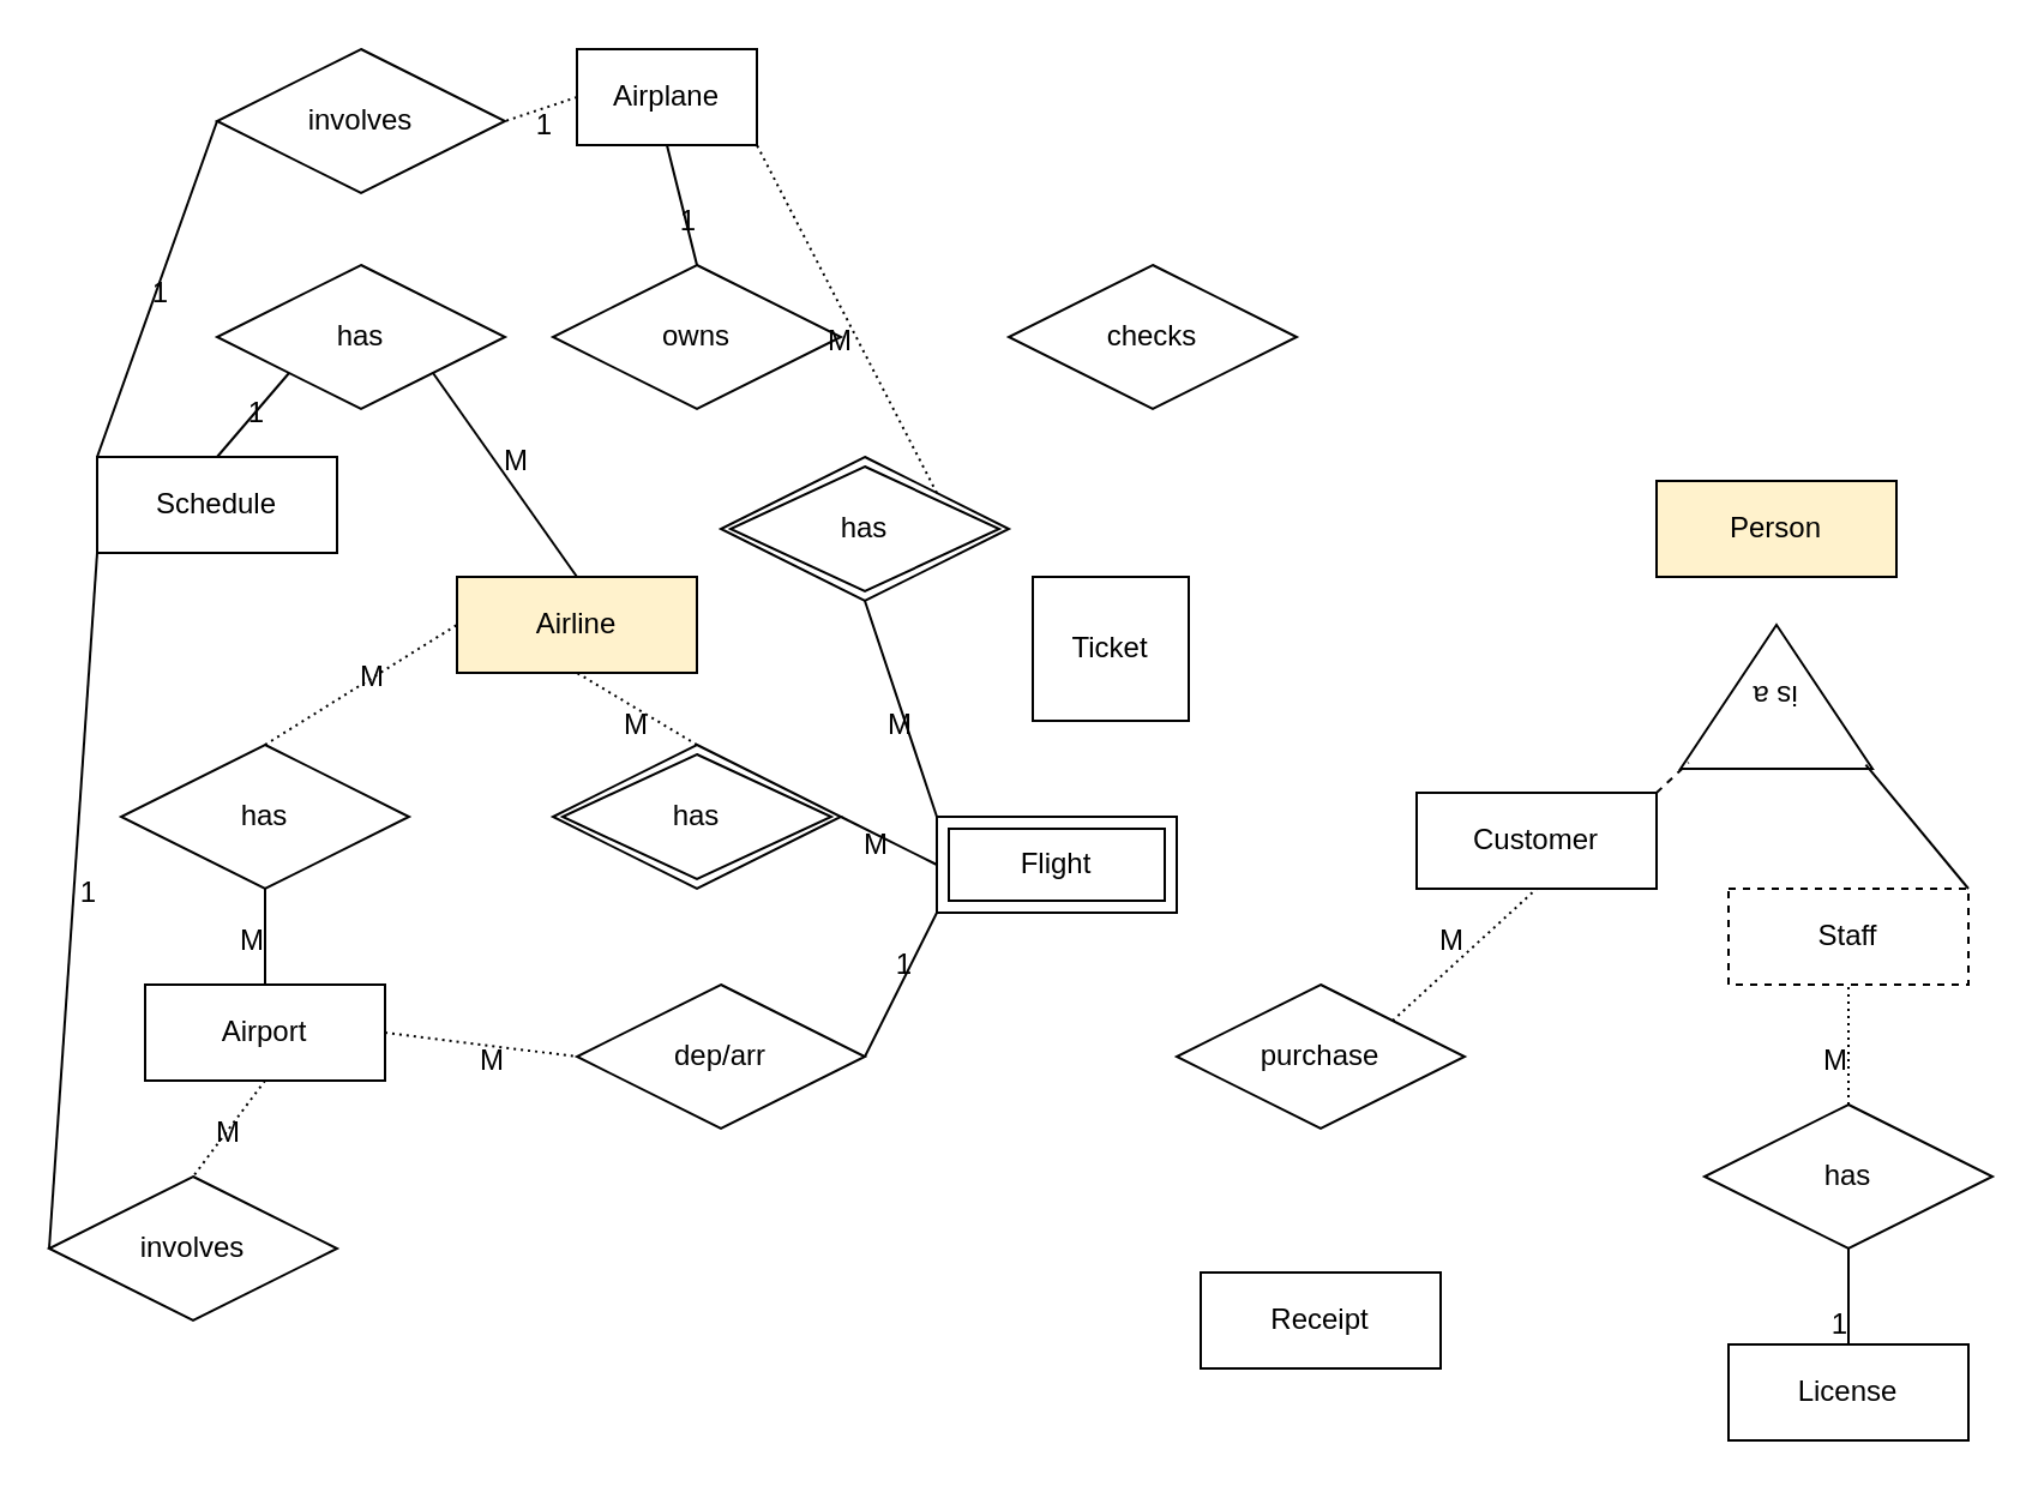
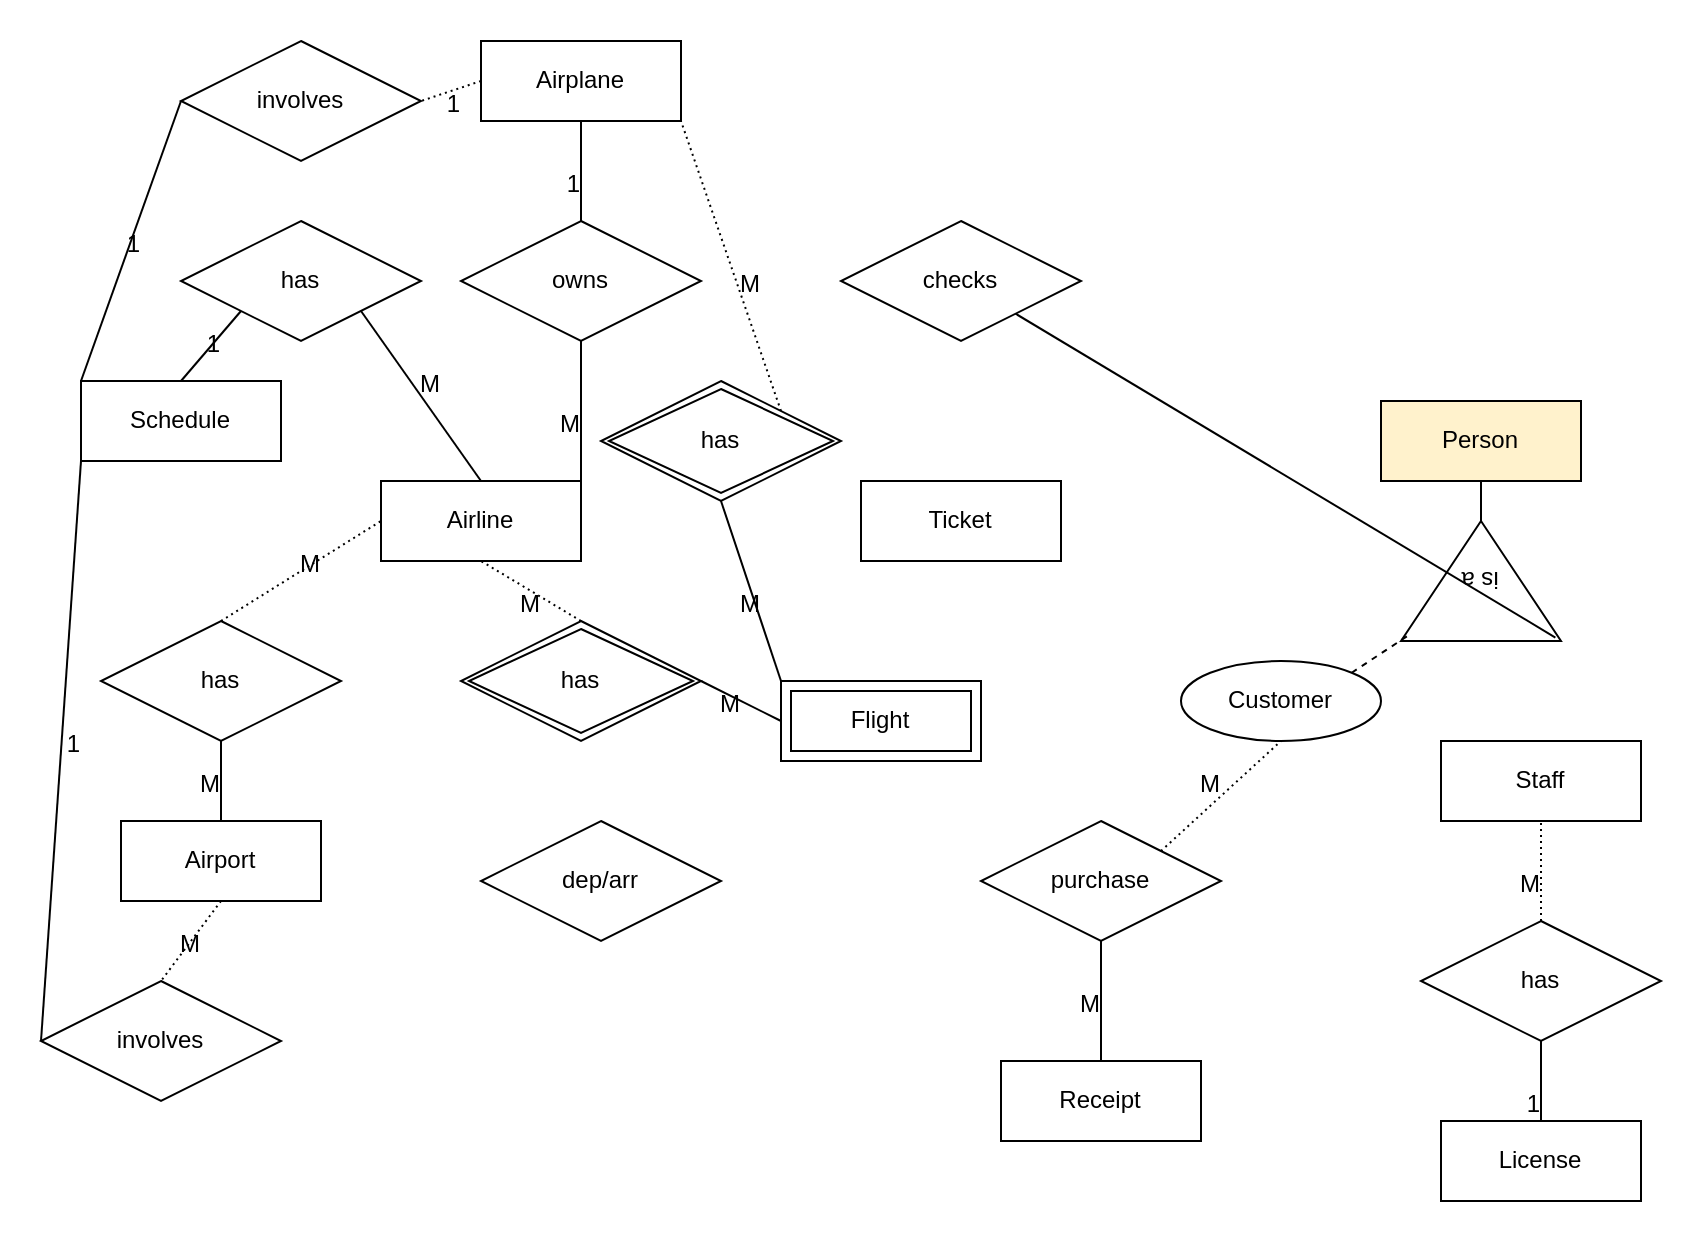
  <mxCell id="0" />
  <mxCell id="1" parent="0" />
- <mxCell id="2" value="Airline" style="whiteSpace=wrap;html=1;align=center;fillColor=#fff2cc;" vertex="1" parent="1"><mxGeometry x="190" y="240" width="100" height="40" as="geometry" /></mxCell>
+ <mxCell id="2" value="Airline" style="whiteSpace=wrap;html=1;align=center;" vertex="1" parent="1"><mxGeometry x="190" y="240" width="100" height="40" as="geometry" /></mxCell>
  <mxCell id="3" value="Airport" style="whiteSpace=wrap;html=1;align=center;" vertex="1" parent="1"><mxGeometry x="60" y="410" width="100" height="40" as="geometry" /></mxCell>
  <mxCell id="4" value="Receipt" style="whiteSpace=wrap;html=1;align=center;" vertex="1" parent="1"><mxGeometry x="500" y="530" width="100" height="40" as="geometry" /></mxCell>
- <mxCell id="5" value="Airplane" style="whiteSpace=wrap;html=1;align=center;" vertex="1" parent="1"><mxGeometry x="240" y="20" width="75" height="40" as="geometry" /></mxCell>
- <mxCell id="6" value="Ticket" style="whiteSpace=wrap;html=1;align=center;" vertex="1" parent="1"><mxGeometry x="430" y="240" width="65" height="60" as="geometry" /></mxCell>
- <mxCell id="7" value="Staff" style="whiteSpace=wrap;html=1;align=center;dashed=1;" vertex="1" parent="1"><mxGeometry x="720" y="370" width="100" height="40" as="geometry" /></mxCell>
+ <mxCell id="5" value="Airplane" style="whiteSpace=wrap;html=1;align=center;" vertex="1" parent="1"><mxGeometry x="240" y="20" width="100" height="40" as="geometry" /></mxCell>
+ <mxCell id="6" value="Ticket" style="whiteSpace=wrap;html=1;align=center;" vertex="1" parent="1"><mxGeometry x="430" y="240" width="100" height="40" as="geometry" /></mxCell>
+ <mxCell id="7" value="Staff" style="whiteSpace=wrap;html=1;align=center;" vertex="1" parent="1"><mxGeometry x="720" y="370" width="100" height="40" as="geometry" /></mxCell>
  <mxCell id="8" value="Person" style="whiteSpace=wrap;html=1;align=center;fillColor=#fff2cc;" vertex="1" parent="1"><mxGeometry x="690" y="200" width="100" height="40" as="geometry" /></mxCell>
- <mxCell id="9" value="Customer" style="whiteSpace=wrap;html=1;align=center;" vertex="1" parent="1"><mxGeometry x="590" y="330" width="100" height="40" as="geometry" /></mxCell>
+ <mxCell id="9" value="Customer" style="ellipse;whiteSpace=wrap;html=1;align=center;" vertex="1" parent="1"><mxGeometry x="590" y="330" width="100" height="40" as="geometry" /></mxCell>
  <mxCell id="10" value="License" style="whiteSpace=wrap;html=1;align=center;" vertex="1" parent="1"><mxGeometry x="720" y="560" width="100" height="40" as="geometry" /></mxCell>
  <mxCell id="11" value="is a" style="triangle;whiteSpace=wrap;html=1;direction=south;rotation=-180;" vertex="1" parent="1"><mxGeometry x="700" y="260" width="80" height="60" as="geometry" /></mxCell>
+ <mxCell id="12" value="" style="endArrow=none;html=1;rounded=0;exitX=0.5;exitY=1;exitDx=0;exitDy=0;entryX=1;entryY=0.5;entryDx=0;entryDy=0;" edge="1" parent="1" source="8" target="11"><mxGeometry relative="1" as="geometry"><mxPoint x="740" y="230" as="sourcePoint" /><mxPoint x="690" y="360" as="targetPoint" /></mxGeometry></mxCell>
  <mxCell id="13" value="" style="endArrow=none;html=1;rounded=0;exitX=1;exitY=0;exitDx=0;exitDy=0;entryX=0.043;entryY=0.042;entryDx=0;entryDy=0;entryPerimeter=0;dashed=1;" edge="1" parent="1" source="9" target="11"><mxGeometry relative="1" as="geometry"><mxPoint x="540" y="418.89" as="sourcePoint" /><mxPoint x="700" y="418.89" as="targetPoint" /></mxGeometry></mxCell>
- <mxCell id="14" value="" style="endArrow=none;html=1;rounded=0;entryX=1;entryY=0;entryDx=0;entryDy=0;exitX=0.029;exitY=0.965;exitDx=0;exitDy=0;exitPerimeter=0;" edge="1" parent="1" source="11" target="7"><mxGeometry relative="1" as="geometry"><mxPoint x="790" y="239.05" as="sourcePoint" /><mxPoint x="950" y="239.05" as="targetPoint" /></mxGeometry></mxCell>
+ <mxCell id="14" value="" style="endArrow=none;html=1;rounded=0;exitX=0.029;exitY=0.965;exitDx=0;exitDy=0;exitPerimeter=0;" edge="1" parent="1" source="11" target="32"><mxGeometry relative="1" as="geometry"><mxPoint x="790" y="239.05" as="sourcePoint" /><mxPoint x="950" y="239.05" as="targetPoint" /></mxGeometry></mxCell>
  <mxCell id="15" value="" style="endArrow=none;html=1;rounded=0;dashed=1;dashPattern=1 2;entryX=0.5;entryY=1;entryDx=0;entryDy=0;exitX=0.5;exitY=0;exitDx=0;exitDy=0;" edge="1" parent="1" source="17" target="7"><mxGeometry relative="1" as="geometry"><mxPoint x="390" y="490" as="sourcePoint" /><mxPoint x="550" y="490" as="targetPoint" /></mxGeometry></mxCell>
  <mxCell id="16" value="M" style="resizable=0;html=1;align=right;verticalAlign=bottom;" connectable="0" vertex="1" parent="15"><mxGeometry x="1" relative="1" as="geometry"><mxPoint y="40" as="offset" /></mxGeometry></mxCell>
  <mxCell id="17" value="has" style="shape=rhombus;perimeter=rhombusPerimeter;whiteSpace=wrap;html=1;align=center;" vertex="1" parent="1"><mxGeometry x="710" y="460" width="120" height="60" as="geometry" /></mxCell>
  <mxCell id="18" value="" style="endArrow=none;html=1;rounded=0;entryX=0.5;entryY=1;entryDx=0;entryDy=0;exitX=0.5;exitY=0;exitDx=0;exitDy=0;" edge="1" parent="1" source="10" target="17"><mxGeometry relative="1" as="geometry"><mxPoint x="470" y="550" as="sourcePoint" /><mxPoint x="630" y="550" as="targetPoint" /></mxGeometry></mxCell>
  <mxCell id="19" value="1" style="resizable=0;html=1;align=right;verticalAlign=bottom;" connectable="0" vertex="1" parent="18"><mxGeometry x="1" relative="1" as="geometry"><mxPoint y="40" as="offset" /></mxGeometry></mxCell>
  <mxCell id="20" value="Schedule" style="whiteSpace=wrap;html=1;align=center;" vertex="1" parent="1"><mxGeometry x="40" y="190" width="100" height="40" as="geometry" /></mxCell>
  <mxCell id="21" value="owns" style="shape=rhombus;perimeter=rhombusPerimeter;whiteSpace=wrap;html=1;align=center;" vertex="1" parent="1"><mxGeometry x="230" y="110" width="120" height="60" as="geometry" /></mxCell>
  <mxCell id="22" value="" style="endArrow=none;html=1;rounded=0;entryX=0.5;entryY=0;entryDx=0;entryDy=0;exitX=0.5;exitY=1;exitDx=0;exitDy=0;" edge="1" parent="1" source="5" target="21"><mxGeometry relative="1" as="geometry"><mxPoint x="70" y="-40" as="sourcePoint" /><mxPoint y="100" as="targetPoint" x="10" /></mxGeometry></mxCell>
  <mxCell id="23" value="1" style="resizable=0;html=1;align=right;verticalAlign=bottom;" connectable="0" vertex="1" parent="22"><mxGeometry x="1" relative="1" as="geometry"><mxPoint y="-10" as="offset" /></mxGeometry></mxCell>
  <mxCell id="24" value="" style="endArrow=none;html=1;rounded=0;exitX=0.5;exitY=1;exitDx=0;exitDy=0;entryX=0.5;entryY=0;entryDx=0;entryDy=0;" edge="1" parent="1" source="26" target="3"><mxGeometry relative="1" as="geometry"><mxPoint x="-50" y="240" as="sourcePoint" /><mxPoint x="110" y="240" as="targetPoint" /></mxGeometry></mxCell>
  <mxCell id="25" value="M" style="resizable=0;html=1;align=right;verticalAlign=bottom;" connectable="0" vertex="1" parent="24"><mxGeometry x="1" relative="1" as="geometry"><mxPoint y="-10" as="offset" /></mxGeometry></mxCell>
  <mxCell id="26" value="has" style="shape=rhombus;perimeter=rhombusPerimeter;whiteSpace=wrap;html=1;align=center;" vertex="1" parent="1"><mxGeometry x="50" y="310" width="120" height="60" as="geometry" /></mxCell>
  <mxCell id="27" value="" style="endArrow=none;html=1;rounded=0;dashed=1;dashPattern=1 2;exitX=0.5;exitY=0;exitDx=0;exitDy=0;entryX=0;entryY=0.5;entryDx=0;entryDy=0;" edge="1" parent="1" source="26" target="2"><mxGeometry relative="1" as="geometry"><mxPoint x="220" y="410" as="sourcePoint" /><mxPoint x="390" y="430" as="targetPoint" /></mxGeometry></mxCell>
  <mxCell id="28" value="M" style="resizable=0;html=1;align=right;verticalAlign=bottom;" connectable="0" vertex="1" parent="27"><mxGeometry x="1" relative="1" as="geometry"><mxPoint x="-30" y="30" as="offset" /></mxGeometry></mxCell>
  <mxCell id="29" value="Flight" style="shape=ext;margin=3;double=1;whiteSpace=wrap;html=1;align=center;" vertex="1" parent="1"><mxGeometry x="390" y="340" width="100" height="40" as="geometry" /></mxCell>
+ <mxCell id="30" value="" style="endArrow=none;html=1;rounded=0;exitX=1;exitY=0;exitDx=0;exitDy=0;entryX=0.5;entryY=1;entryDx=0;entryDy=0;" edge="1" parent="1" source="2" target="21"><mxGeometry relative="1" as="geometry"><mxPoint x="279.52" y="240" as="sourcePoint" /><mxPoint x="280" as="targetPoint" y="170" /></mxGeometry></mxCell>
+ <mxCell id="31" value="M" style="resizable=0;html=1;align=right;verticalAlign=bottom;" connectable="0" vertex="1" parent="30"><mxGeometry x="1" relative="1" as="geometry"><mxPoint y="50" as="offset" /></mxGeometry></mxCell>
  <mxCell id="32" value="checks" style="shape=rhombus;perimeter=rhombusPerimeter;whiteSpace=wrap;html=1;align=center;" vertex="1" parent="1"><mxGeometry x="420" y="110" width="120" height="60" as="geometry" /></mxCell>
  <mxCell id="33" value="has" style="shape=rhombus;double=1;perimeter=rhombusPerimeter;whiteSpace=wrap;html=1;align=center;" vertex="1" parent="1"><mxGeometry x="300" y="190" width="120" height="60" as="geometry" /></mxCell>
  <mxCell id="34" value="has" style="shape=rhombus;double=1;perimeter=rhombusPerimeter;whiteSpace=wrap;html=1;align=center;" vertex="1" parent="1"><mxGeometry x="230" y="310" width="120" height="60" as="geometry" /></mxCell>
  <mxCell id="35" value="" style="endArrow=none;html=1;rounded=0;exitX=0;exitY=0;exitDx=0;exitDy=0;entryX=0.5;entryY=1;entryDx=0;entryDy=0;" edge="1" parent="1" source="29" target="33"><mxGeometry relative="1" as="geometry"><mxPoint x="300" y="250" as="sourcePoint" /><mxPoint x="300" y="180" as="targetPoint" /></mxGeometry></mxCell>
  <mxCell id="36" value="M" style="resizable=0;html=1;align=right;verticalAlign=bottom;" connectable="0" vertex="1" parent="35"><mxGeometry x="1" relative="1" as="geometry"><mxPoint x="20" y="60" as="offset" /></mxGeometry></mxCell>
  <mxCell id="37" value="" style="endArrow=none;html=1;rounded=0;dashed=1;dashPattern=1 2;entryX=1;entryY=1;entryDx=0;entryDy=0;exitX=1;exitY=0;exitDx=0;exitDy=0;" edge="1" parent="1" source="33" target="5"><mxGeometry relative="1" as="geometry"><mxPoint x="400" y="150" as="sourcePoint" /><mxPoint x="340" y="80" as="targetPoint" /></mxGeometry></mxCell>
  <mxCell id="38" value="M" style="resizable=0;html=1;align=right;verticalAlign=bottom;" connectable="0" vertex="1" parent="37"><mxGeometry x="1" relative="1" as="geometry"><mxPoint x="40" y="90" as="offset" /></mxGeometry></mxCell>
  <mxCell id="39" value="" style="endArrow=none;html=1;rounded=0;dashed=1;dashPattern=1 2;entryX=0.5;entryY=1;entryDx=0;entryDy=0;exitX=0.5;exitY=0;exitDx=0;exitDy=0;" edge="1" parent="1" source="34" target="2"><mxGeometry relative="1" as="geometry"><mxPoint x="400" y="215" as="sourcePoint" /><mxPoint x="350" y="70" as="targetPoint" /></mxGeometry></mxCell>
  <mxCell id="40" value="M" style="resizable=0;html=1;align=right;verticalAlign=bottom;" connectable="0" vertex="1" parent="39"><mxGeometry x="1" relative="1" as="geometry"><mxPoint x="30" y="30" as="offset" /></mxGeometry></mxCell>
  <mxCell id="41" value="" style="endArrow=none;html=1;rounded=0;entryX=1;entryY=0.5;entryDx=0;entryDy=0;exitX=0;exitY=0.5;exitDx=0;exitDy=0;" edge="1" parent="1" source="29" target="34"><mxGeometry relative="1" as="geometry"><mxPoint x="370" y="370" as="sourcePoint" /><mxPoint x="370" y="260" as="targetPoint" /></mxGeometry></mxCell>
  <mxCell id="42" value="M" style="resizable=0;html=1;align=right;verticalAlign=bottom;" connectable="0" vertex="1" parent="41"><mxGeometry x="1" relative="1" as="geometry"><mxPoint x="20" y="20" as="offset" /></mxGeometry></mxCell>
  <mxCell id="43" value="dep/arr" style="shape=rhombus;perimeter=rhombusPerimeter;whiteSpace=wrap;html=1;align=center;" vertex="1" parent="1"><mxGeometry x="240" y="410" width="120" height="60" as="geometry" /></mxCell>
- <mxCell id="44" value="" style="endArrow=none;html=1;rounded=0;dashed=1;dashPattern=1 2;exitX=1;exitY=0.5;exitDx=0;exitDy=0;entryX=0;entryY=0.5;entryDx=0;entryDy=0;" edge="1" parent="1" source="3" target="43"><mxGeometry relative="1" as="geometry"><mxPoint x="120" y="320" as="sourcePoint" /><mxPoint x="200" y="270" as="targetPoint" /></mxGeometry></mxCell>
- <mxCell id="45" value="M" style="resizable=0;html=1;align=right;verticalAlign=bottom;" connectable="0" vertex="1" parent="44"><mxGeometry x="1" relative="1" as="geometry"><mxPoint x="-30" y="10" as="offset" /></mxGeometry></mxCell>
- <mxCell id="46" value="" style="endArrow=none;html=1;rounded=0;entryX=1;entryY=0.5;entryDx=0;entryDy=0;exitX=0;exitY=1;exitDx=0;exitDy=0;" edge="1" parent="1" source="29" target="43"><mxGeometry relative="1" as="geometry"><mxPoint x="300" y="70" as="sourcePoint" /><mxPoint x="300" y="120" as="targetPoint" /></mxGeometry></mxCell>
- <mxCell id="47" value="1" style="resizable=0;html=1;align=right;verticalAlign=bottom;" connectable="0" vertex="1" parent="46"><mxGeometry x="1" relative="1" as="geometry"><mxPoint x="20" y="-30" as="offset" /></mxGeometry></mxCell>
  <mxCell id="48" value="purchase" style="shape=rhombus;perimeter=rhombusPerimeter;whiteSpace=wrap;html=1;align=center;" vertex="1" parent="1"><mxGeometry x="490" y="410" width="120" height="60" as="geometry" /></mxCell>
  <mxCell id="49" value="" style="endArrow=none;html=1;rounded=0;dashed=1;dashPattern=1 2;exitX=1;exitY=0;exitDx=0;exitDy=0;entryX=0.5;entryY=1;entryDx=0;entryDy=0;" edge="1" parent="1" source="48" target="9"><mxGeometry relative="1" as="geometry"><mxPoint x="620" y="460" as="sourcePoint" /><mxPoint x="700" y="410" as="targetPoint" /></mxGeometry></mxCell>
  <mxCell id="50" value="M" style="resizable=0;html=1;align=right;verticalAlign=bottom;" connectable="0" vertex="1" parent="49"><mxGeometry x="1" relative="1" as="geometry"><mxPoint x="-30" y="30" as="offset" /></mxGeometry></mxCell>
+ <mxCell id="51" value="" style="endArrow=none;html=1;rounded=0;exitX=0.5;exitY=1;exitDx=0;exitDy=0;entryX=0.5;entryY=0;entryDx=0;entryDy=0;" edge="1" parent="1" source="48" target="4"><mxGeometry relative="1" as="geometry"><mxPoint x="120" y="380" as="sourcePoint" /><mxPoint x="120" y="420" as="targetPoint" /></mxGeometry></mxCell>
+ <mxCell id="52" value="M" style="resizable=0;html=1;align=right;verticalAlign=bottom;" connectable="0" vertex="1" parent="51"><mxGeometry x="1" relative="1" as="geometry"><mxPoint y="-20" as="offset" /></mxGeometry></mxCell>
  <mxCell id="53" value="has" style="shape=rhombus;perimeter=rhombusPerimeter;whiteSpace=wrap;html=1;align=center;" vertex="1" parent="1"><mxGeometry x="90" y="110" width="120" height="60" as="geometry" /></mxCell>
  <mxCell id="54" value="" style="endArrow=none;html=1;rounded=0;exitX=0;exitY=1;exitDx=0;exitDy=0;" edge="1" parent="1" source="53"><mxGeometry relative="1" as="geometry"><mxPoint x="-10" y="280" as="sourcePoint" /><mxPoint x="90" y="190" as="targetPoint" /></mxGeometry></mxCell>
  <mxCell id="55" value="1" style="resizable=0;html=1;align=right;verticalAlign=bottom;" connectable="0" vertex="1" parent="54"><mxGeometry x="1" relative="1" as="geometry"><mxPoint x="20" y="-10" as="offset" /></mxGeometry></mxCell>
  <mxCell id="56" value="" style="endArrow=none;html=1;rounded=0;entryX=0.5;entryY=0;entryDx=0;entryDy=0;exitX=1;exitY=1;exitDx=0;exitDy=0;" edge="1" parent="1" source="53" target="2"><mxGeometry relative="1" as="geometry"><mxPoint x="300" y="70" as="sourcePoint" /><mxPoint x="300" y="120" as="targetPoint" /></mxGeometry></mxCell>
  <mxCell id="57" value="M" style="resizable=0;html=1;align=right;verticalAlign=bottom;" connectable="0" vertex="1" parent="56"><mxGeometry x="1" relative="1" as="geometry"><mxPoint x="-20" y="-40" as="offset" /></mxGeometry></mxCell>
  <mxCell id="58" value="involves" style="shape=rhombus;perimeter=rhombusPerimeter;whiteSpace=wrap;html=1;align=center;" vertex="1" parent="1"><mxGeometry x="90" y="20" width="120" height="60" as="geometry" /></mxCell>
  <mxCell id="59" value="" style="endArrow=none;html=1;rounded=0;dashed=1;dashPattern=1 2;entryX=1;entryY=0.5;entryDx=0;entryDy=0;exitX=0;exitY=0.5;exitDx=0;exitDy=0;" edge="1" parent="1" source="5" target="58"><mxGeometry relative="1" as="geometry"><mxPoint x="400" y="215" as="sourcePoint" /><mxPoint x="350" y="70" as="targetPoint" /></mxGeometry></mxCell>
  <mxCell id="60" value="1" style="resizable=0;html=1;align=right;verticalAlign=bottom;" connectable="0" vertex="1" parent="59"><mxGeometry x="1" relative="1" as="geometry"><mxPoint x="20" y="10" as="offset" /></mxGeometry></mxCell>
  <mxCell id="61" value="" style="endArrow=none;html=1;rounded=0;exitX=0;exitY=0.5;exitDx=0;exitDy=0;entryX=0;entryY=0;entryDx=0;entryDy=0;" edge="1" parent="1" source="58" target="20"><mxGeometry relative="1" as="geometry"><mxPoint x="130" y="165" as="sourcePoint" /><mxPoint x="100" y="200" as="targetPoint" /></mxGeometry></mxCell>
  <mxCell id="62" value="1" style="resizable=0;html=1;align=right;verticalAlign=bottom;" connectable="0" vertex="1" parent="61"><mxGeometry x="1" relative="1" as="geometry"><mxPoint x="30" y="-60" as="offset" /></mxGeometry></mxCell>
  <mxCell id="63" value="involves" style="shape=rhombus;perimeter=rhombusPerimeter;whiteSpace=wrap;html=1;align=center;" vertex="1" parent="1"><mxGeometry x="20" y="490" width="120" height="60" as="geometry" /></mxCell>
  <mxCell id="64" value="" style="endArrow=none;html=1;rounded=0;exitX=0;exitY=1;exitDx=0;exitDy=0;entryX=0;entryY=0.5;entryDx=0;entryDy=0;" edge="1" parent="1" source="20" target="63"><mxGeometry relative="1" as="geometry"><mxPoint x="100" y="60" as="sourcePoint" /><mxPoint x="30" y="390" as="targetPoint" /></mxGeometry></mxCell>
  <mxCell id="65" value="1" style="resizable=0;html=1;align=right;verticalAlign=bottom;" connectable="0" vertex="1" parent="64"><mxGeometry x="1" relative="1" as="geometry"><mxPoint x="20" y="-140" as="offset" /></mxGeometry></mxCell>
  <mxCell id="66" value="" style="endArrow=none;html=1;rounded=0;dashed=1;dashPattern=1 2;exitX=0.5;exitY=1;exitDx=0;exitDy=0;entryX=0.5;entryY=0;entryDx=0;entryDy=0;" edge="1" parent="1" source="3" target="63"><mxGeometry relative="1" as="geometry"><mxPoint x="170" y="440" as="sourcePoint" /><mxPoint x="240" y="450" as="targetPoint" /></mxGeometry></mxCell>
  <mxCell id="67" value="M" style="resizable=0;html=1;align=right;verticalAlign=bottom;" connectable="0" vertex="1" parent="66"><mxGeometry x="1" relative="1" as="geometry"><mxPoint x="20" y="-10" as="offset" /></mxGeometry></mxCell>
